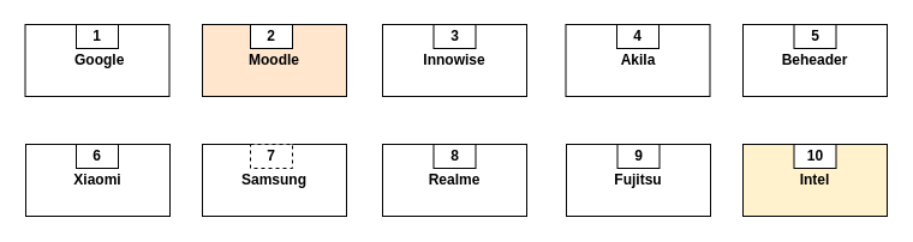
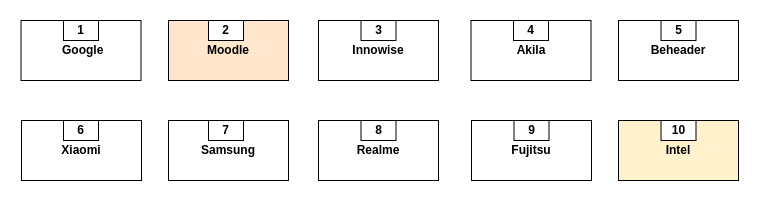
  <mxCell id="0" />
  <mxCell id="1" parent="0" />
  <mxCell id="2" value="&lt;b&gt;&amp;nbsp;Google&lt;/b&gt;" style="rounded=0;whiteSpace=wrap;html=1;" parent="1" vertex="1"><mxGeometry x="20.5" y="20" width="120" height="60" as="geometry" /></mxCell>
  <mxCell id="3" value="&lt;b&gt;1&lt;/b&gt;" style="rounded=0;whiteSpace=wrap;html=1;" parent="1" vertex="1"><mxGeometry x="63" y="20" width="35" height="20" as="geometry" /></mxCell>
  <mxCell id="4" value="&lt;b&gt;Moodle&lt;/b&gt;" style="rounded=0;whiteSpace=wrap;html=1;fillColor=#ffe6cc;" parent="1" vertex="1"><mxGeometry x="168" y="20" width="120" height="60" as="geometry" /></mxCell>
  <mxCell id="5" value="&lt;b&gt;2&lt;/b&gt;" style="rounded=0;whiteSpace=wrap;html=1;" parent="1" vertex="1"><mxGeometry x="208" y="20" width="35" height="20" as="geometry" /></mxCell>
  <mxCell id="6" value="&lt;b&gt;Innowise&lt;/b&gt;" style="rounded=0;whiteSpace=wrap;html=1;" parent="1" vertex="1"><mxGeometry x="318" y="20" width="120" height="60" as="geometry" /></mxCell>
  <mxCell id="7" value="&lt;b&gt;3&lt;/b&gt;" style="rounded=0;whiteSpace=wrap;html=1;" parent="1" vertex="1"><mxGeometry x="360.5" y="20" width="35" height="20" as="geometry" /></mxCell>
  <mxCell id="8" value="&lt;b&gt;Akila&lt;/b&gt;" style="rounded=0;whiteSpace=wrap;html=1;" parent="1" vertex="1"><mxGeometry x="470.5" y="20" width="120" height="60" as="geometry" /></mxCell>
  <mxCell id="9" value="&lt;b&gt;4&lt;/b&gt;" style="rounded=0;whiteSpace=wrap;html=1;" parent="1" vertex="1"><mxGeometry x="513" y="20" width="35" height="20" as="geometry" /></mxCell>
  <mxCell id="10" value="&lt;b&gt;Beheader&lt;/b&gt;" style="rounded=0;whiteSpace=wrap;html=1;" parent="1" vertex="1"><mxGeometry x="618" y="20" width="120" height="60" as="geometry" /></mxCell>
  <mxCell id="11" value="&lt;b&gt;5&lt;/b&gt;" style="rounded=0;whiteSpace=wrap;html=1;" parent="1" vertex="1"><mxGeometry x="660.5" y="20" width="35" height="20" as="geometry" /></mxCell>
  <mxCell id="12" value="&lt;b&gt;Xiaomi&lt;/b&gt;" style="rounded=0;whiteSpace=wrap;html=1;" parent="1" vertex="1"><mxGeometry x="21" y="120" width="120" height="60" as="geometry" /></mxCell>
  <mxCell id="13" value="&lt;b&gt;6&lt;/b&gt;" style="rounded=0;whiteSpace=wrap;html=1;" parent="1" vertex="1"><mxGeometry x="63" y="120" width="35" height="20" as="geometry" /></mxCell>
  <mxCell id="14" value="&lt;b&gt;Samsung&lt;/b&gt;" style="rounded=0;whiteSpace=wrap;html=1;" parent="1" vertex="1"><mxGeometry x="168" y="120" width="120" height="60" as="geometry" /></mxCell>
- <mxCell id="15" value="&lt;b&gt;7&lt;/b&gt;" style="rounded=0;whiteSpace=wrap;html=1;dashed=1;" parent="1" vertex="1"><mxGeometry x="208" y="120" width="35" height="20" as="geometry" /></mxCell>
+ <mxCell id="15" value="&lt;b&gt;7&lt;/b&gt;" style="rounded=0;whiteSpace=wrap;html=1;" parent="1" vertex="1"><mxGeometry x="208" y="120" width="35" height="20" as="geometry" /></mxCell>
  <mxCell id="16" value="&lt;b&gt;Realme&lt;/b&gt;" style="rounded=0;whiteSpace=wrap;html=1;" parent="1" vertex="1"><mxGeometry x="318" y="120" width="120" height="60" as="geometry" /></mxCell>
  <mxCell id="17" value="&lt;b&gt;8&lt;/b&gt;" style="rounded=0;whiteSpace=wrap;html=1;" parent="1" vertex="1"><mxGeometry x="360.5" y="120" width="35" height="20" as="geometry" /></mxCell>
  <mxCell id="18" value="&lt;b&gt;Fujitsu&lt;/b&gt;" style="rounded=0;whiteSpace=wrap;html=1;" parent="1" vertex="1"><mxGeometry x="471" y="120" width="120" height="60" as="geometry" /></mxCell>
  <mxCell id="19" value="&lt;b&gt;9&lt;/b&gt;" style="rounded=0;whiteSpace=wrap;html=1;" parent="1" vertex="1"><mxGeometry x="513.5" y="120" width="35" height="20" as="geometry" /></mxCell>
  <mxCell id="20" value="&lt;b&gt;Intel&lt;/b&gt;" style="rounded=0;whiteSpace=wrap;html=1;fillColor=#fff2cc;" parent="1" vertex="1"><mxGeometry x="618" y="120" width="120" height="60" as="geometry" /></mxCell>
  <mxCell id="21" value="&lt;b&gt;10&lt;/b&gt;" style="rounded=0;whiteSpace=wrap;html=1;" parent="1" vertex="1"><mxGeometry x="660.5" y="120" width="35" height="20" as="geometry" /></mxCell>
